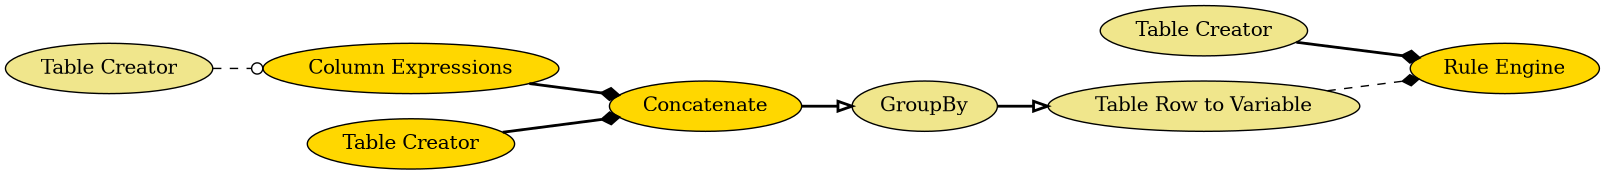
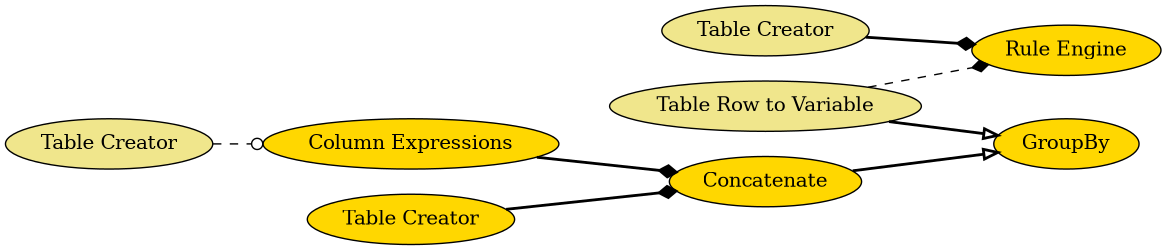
  digraph {
    rankdir=LR
    node [fillcolor=gold style=filled]
    edge [arrowhead=diamond style=bold]
    n1 [fillcolor=khaki label="Table Creator"]
    n2 [label="Rule Engine"]
    n3 [fillcolor=khaki label="Table Creator"]
    n4 [label="Column Expressions"]
    n5 [label=Concatenate]
-   n6 [fillcolor=khaki label=GroupBy]
+   n6 [label=GroupBy]
    n7 [fillcolor=khaki label="Table Row to Variable"]
    n8 [label="Table Creator"]
    n1 -> n2
    n3 -> n4 [arrowhead=odot style=dashed]
    n4 -> n5
    n5 -> n6 [arrowhead=onormal]
-   n6 -> n7 [arrowhead=onormal]
+   n7 -> n6 [arrowhead=onormal]
    n7 -> n2 [style=dashed]
    n8 -> n5
  }
